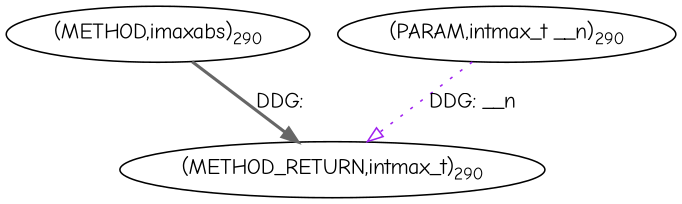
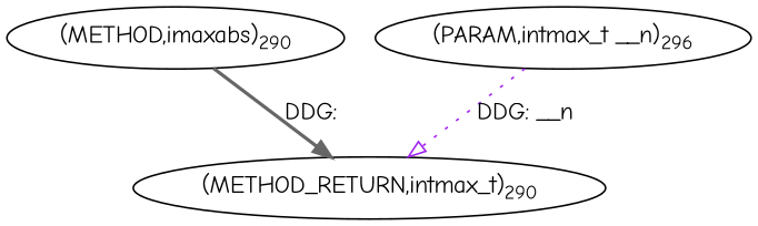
  digraph {
    fontname="Comic Neue"
    node [fontname="Comic Neue"]
    edge [fontname="Comic Neue"]
    n1 [label=<(METHOD,imaxabs)<SUB>290</SUB>>]
    n2 [label=<(METHOD_RETURN,intmax_t)<SUB>290</SUB>>]
-   n3 [label=<(PARAM,intmax_t __n)<SUB>290</SUB>>]
+   n3 [label=<(PARAM,intmax_t __n)<SUB>296</SUB>>]
    n1 -> n2 [arrowhead=normal color=gray40 label="DDG: " style=bold]
    n3 -> n2 [arrowhead=onormal color=purple label="DDG: __n" style=dotted]
  }
